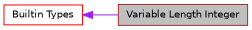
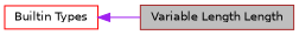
  digraph {
    rankdir=LR
    node [fontname=Helvetica fontsize=10 shape=record style=filled]
    n1 [color=red fillcolor=white height=0.2 label="Builtin Types" width=0.4]
-   n2 [color=brown fillcolor=grey75 fontcolor=black height=0.2 label="Variable Length Integer" width=0.4]
+   n2 [color=brown fillcolor=grey75 fontcolor=black height=0.2 label="Variable Length Length" width=0.4]
    n1 -> n2 [dir=back fontname=Helvetica fontsize=10 labelfontname=Helvetica labelfontsize=10 shape=plaintext style=solid color=purple]
  }
